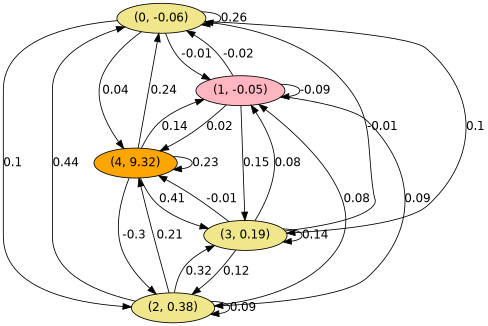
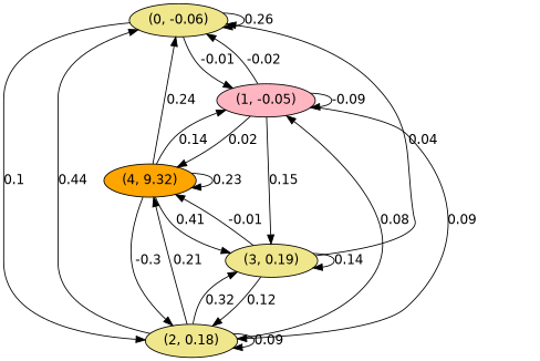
  digraph {
    fontname="DejaVu Sans"
    node [fillcolor=khaki fontname="DejaVu Sans" style=filled]
    edge [fontname="DejaVu Sans"]
    n1 [label="(0, -0.06)"]
    n2 [fillcolor=lightpink label="(1, -0.05)"]
-   n3 [label="(2, 0.38)"]
+   n3 [label="(2, 0.18)"]
    n4 [label="(3, 0.19)"]
    n5 [fillcolor=orange label="(4, 9.32)"]
    n1 -> n1 [label=0.26]
    n1 -> n2 [label=-0.01]
    n1 -> n3 [label=0.1]
-   n1 -> n4 [label=0.1]
-   n1 -> n5 [label=0.04]
    n2 -> n1 [label=-0.02]
    n2 -> n2 [label=-0.09]
    n2 -> n3 [label=0.09]
    n2 -> n4 [label=0.15]
    n2 -> n5 [label=0.02]
    n3 -> n1 [label=0.44]
    n3 -> n2 [label=0.08]
    n3 -> n3 [label=0.09]
    n3 -> n4 [label=0.32]
    n3 -> n5 [label=0.21]
-   n4 -> n1 [label=-0.01]
-   n4 -> n2 [label=0.08]
+   n4 -> n1 [label=0.04]
    n4 -> n3 [label=0.12]
    n4 -> n4 [label=0.14]
    n4 -> n5 [label=-0.01]
    n5 -> n1 [label=0.24]
    n5 -> n2 [label=0.14]
    n5 -> n3 [label=-0.3]
    n5 -> n4 [label=0.41]
    n5 -> n5 [label=0.23]
  }
